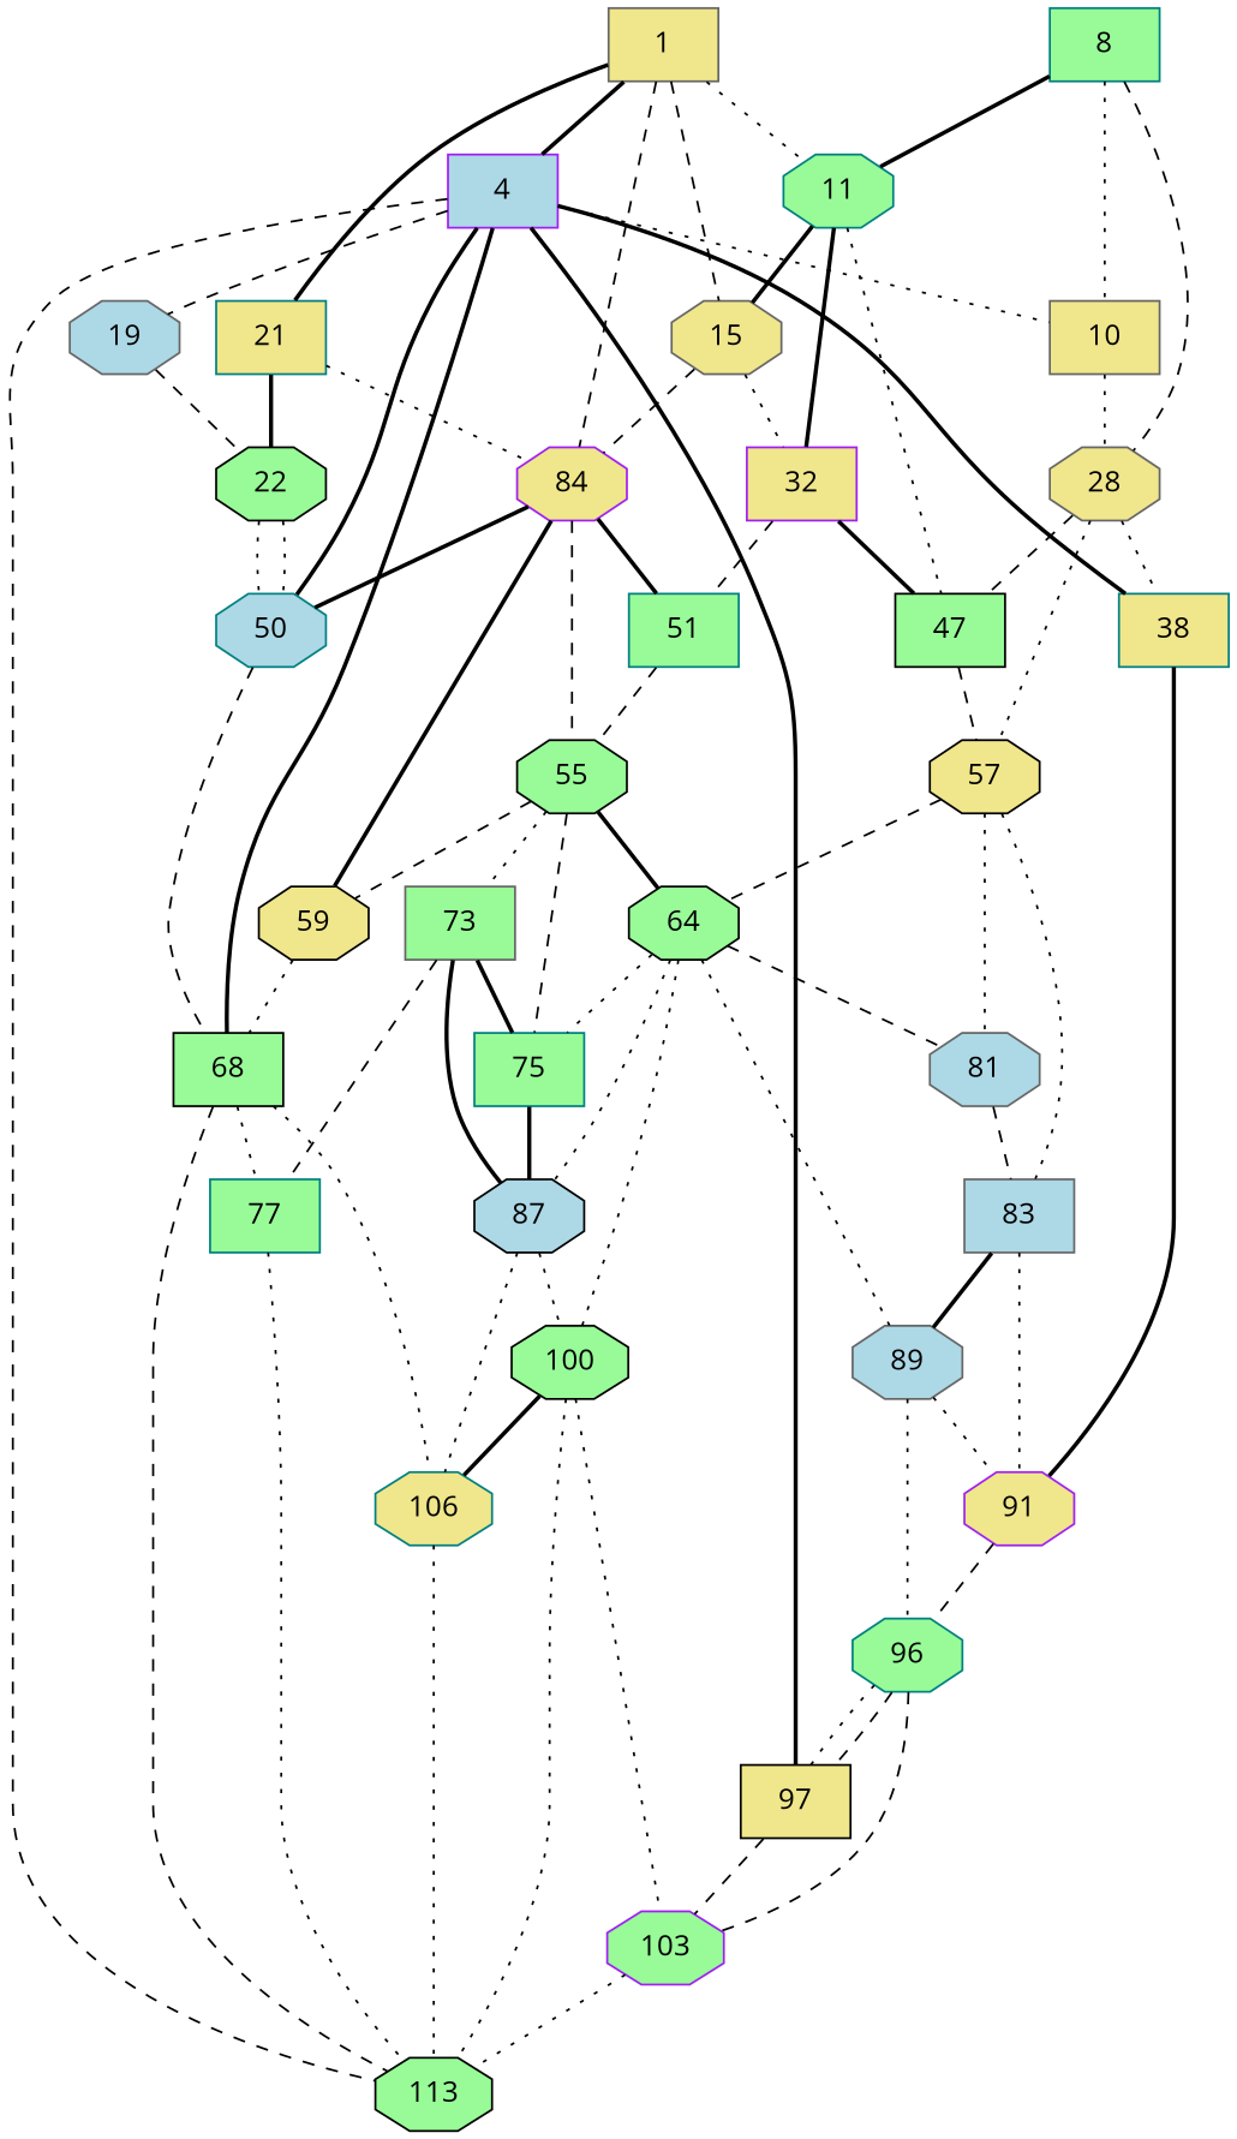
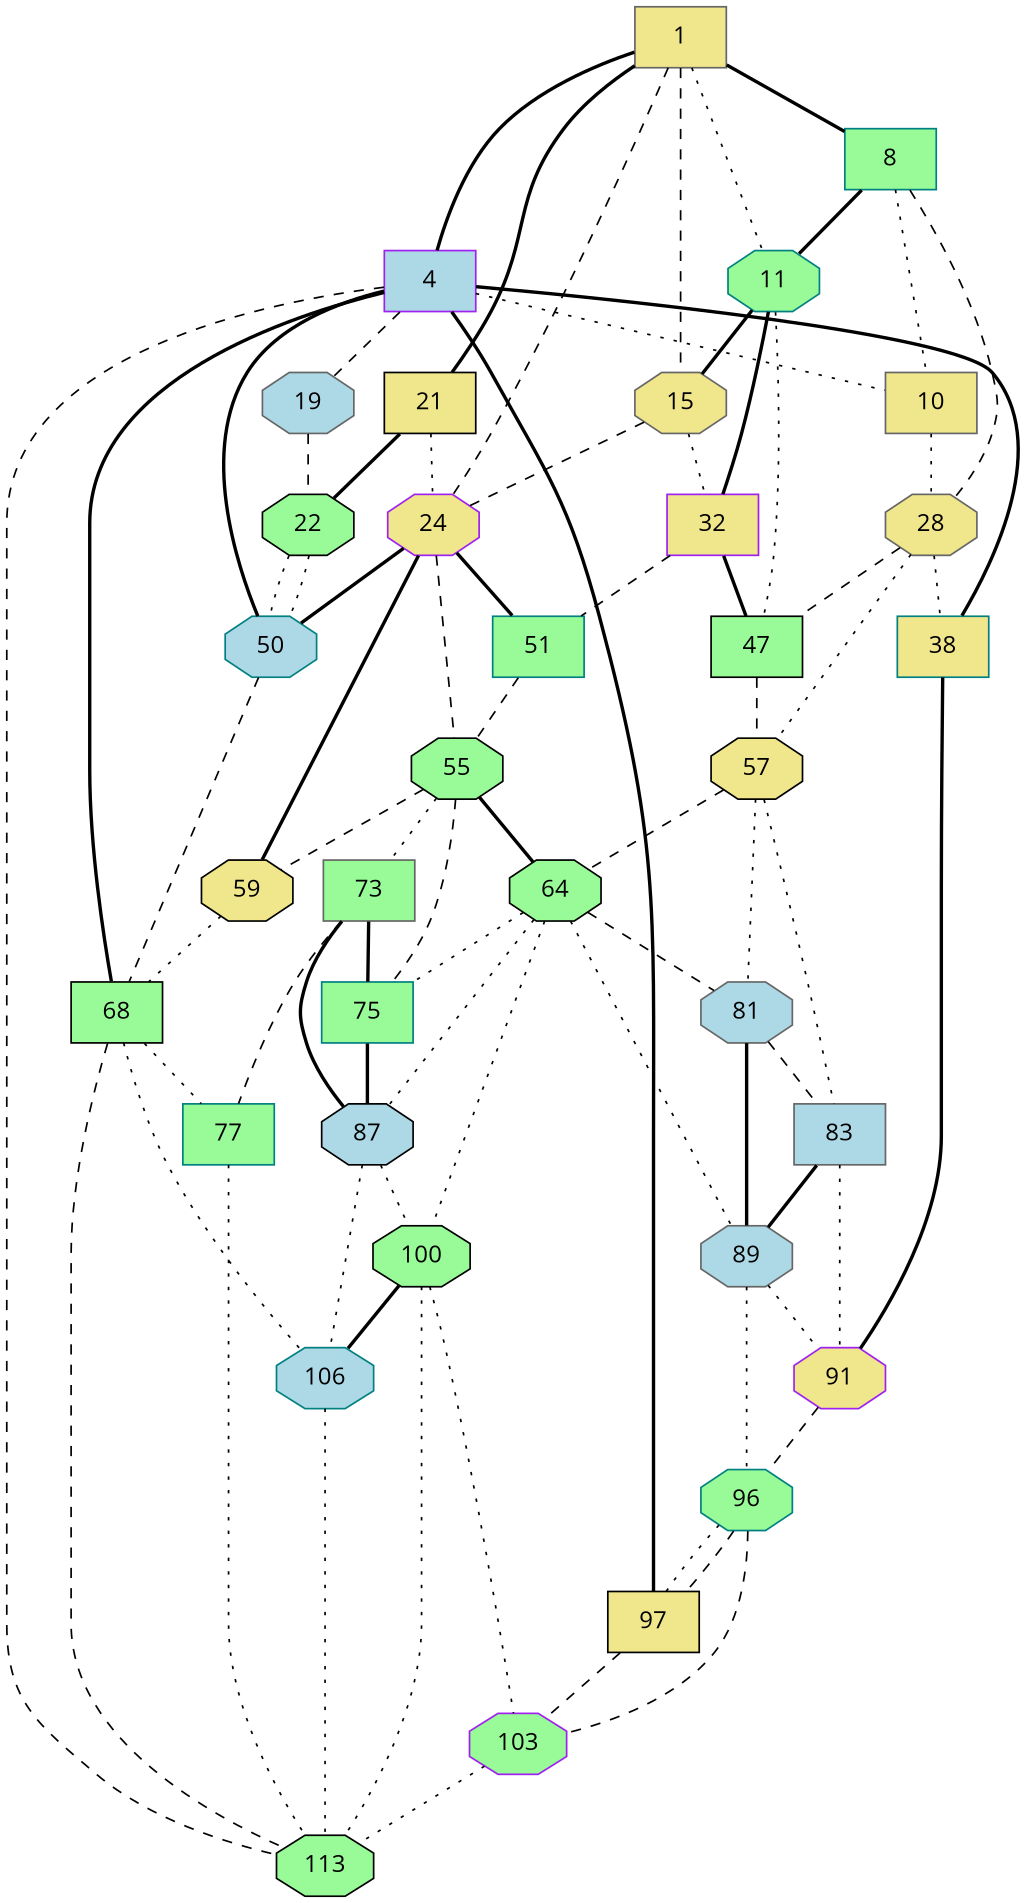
  graph {
    fontname="Open Sans"
    node [color=black fillcolor=palegreen fontname="Open Sans" shape=octagon style=filled]
    edge [fontname="Open Sans" style=dotted]
    1 [color=gray40 fillcolor=khaki shape=box super="+7+2"]
    4 [color=purple fillcolor=lightblue shape=box super="+67+5+20"]
    8 [color=teal shape=box super="+9+18"]
    11 [color=teal super="+17+12"]
    15 [color=gray40 fillcolor=khaki super="+40"]
-   21 [color=teal fillcolor=khaki shape=box super="+23"]
-   24 [color=purple fillcolor=khaki super="+42" label=84]
+   21 [fillcolor=khaki shape=box super="+23"]
+   24 [color=purple fillcolor=khaki super="+42"]
    10 [color=gray40 fillcolor=khaki shape=box super="+26"]
    19 [color=gray40 fillcolor=lightblue]
    38 [color=teal fillcolor=khaki shape=box]
    50 [color=teal fillcolor=lightblue super="+52"]
    68 [shape=box super="+69+109"]
    97 [fillcolor=khaki shape=box]
    113 [super="+114+115"]
    28 [color=gray40 fillcolor=khaki super="+35"]
    32 [color=purple fillcolor=khaki shape=box super="+41+33"]
    47 [shape=box super="+48"]
    22
    51 [color=teal shape=box super="+54"]
    55 [super="+56+62"]
    59 [fillcolor=khaki super="+60"]
    91 [color=purple fillcolor=khaki super="+92+94"]
    77 [color=teal shape=box super="+78"]
-   106 [color=teal fillcolor=khaki super="+107"]
+   106 [color=teal fillcolor=lightblue super="+107"]
    103 [color=purple super="+104"]
    57 [fillcolor=khaki super="+66+58"]
    64 [super="+65"]
    73 [color=gray40 shape=box super="+74+76"]
    75 [color=teal shape=box super="+80"]
    81 [color=gray40 fillcolor=lightblue super="+82"]
    83 [color=gray40 fillcolor=lightblue shape=box super="+93+84"]
    96 [color=teal super="+102"]
    87 [fillcolor=lightblue super="+95"]
    89 [color=gray40 fillcolor=lightblue super="+90+98"]
    100 [super="+101+112"]
    1 -- 4 [style=bold]
+   1 -- 8 [style=bold]
    1 -- 11 [weight=2]
    1 -- 15 [style=dashed]
    1 -- 21 [style=bold]
    1 -- 24 [style=dashed]
    4 -- 10 [weight=2]
    4 -- 19 [style=dashed]
    4 -- 38 [style=bold]
    4 -- 50 [style=bold]
    4 -- 68 [style=bold]
    4 -- 97 [style=bold weight=2]
    4 -- 113 [style=dashed]
    8 -- 11 [style=bold weight=2]
    8 -- 10
    8 -- 28 [style=dashed weight=2]
    11 -- 15 [style=bold]
    11 -- 32 [style=bold weight=2]
    11 -- 47
    15 -- 24 [style=dashed]
    15 -- 32
    21 -- 24
    21 -- 22 [style=bold]
    24 -- 50 [style=bold]
    24 -- 51 [style=bold]
    24 -- 55 [style=dashed]
    24 -- 59 [style=bold weight=2]
    10 -- 28 [weight=2]
    19 -- 22 [style=dashed]
    38 -- 91 [style=bold]
    50 -- 68 [style=dashed]
    68 -- 113 [style=dashed]
    68 -- 77 [weight=3]
    68 -- 106
    97 -- 103 [style=dashed]
    28 -- 38
    28 -- 47 [style=dashed]
    28 -- 57
    32 -- 47 [style=bold]
    32 -- 51 [style=dashed weight=2]
    47 -- 57 [style=dashed]
    22 -- 50
    22 -- 50
    51 -- 55 [style=dashed]
    55 -- 59 [style=dashed]
    55 -- 64 [style=bold]
    55 -- 73 [weight=2]
    55 -- 75 [style=dashed]
    59 -- 68
    91 -- 96 [style=dashed]
    77 -- 113
    106 -- 113
    103 -- 113 [weight=2]
    57 -- 64 [style=dashed]
    57 -- 81
    57 -- 83
    64 -- 75
    64 -- 81 [style=dashed]
    64 -- 87
    64 -- 89
    64 -- 100
    73 -- 77 [style=dashed]
    73 -- 75 [style=bold]
    73 -- 87 [style=bold]
    75 -- 87 [style=bold]
    81 -- 83 [style=dashed]
+   81 -- 89 [style=bold]
    83 -- 91 [weight=2]
    83 -- 89 [style=bold]
    96 -- 97
    96 -- 97 [style=dashed]
    96 -- 103 [style=dashed]
    87 -- 106
    87 -- 100
    89 -- 91
    89 -- 96
    100 -- 113
    100 -- 106 [style=bold]
    100 -- 103
  }
